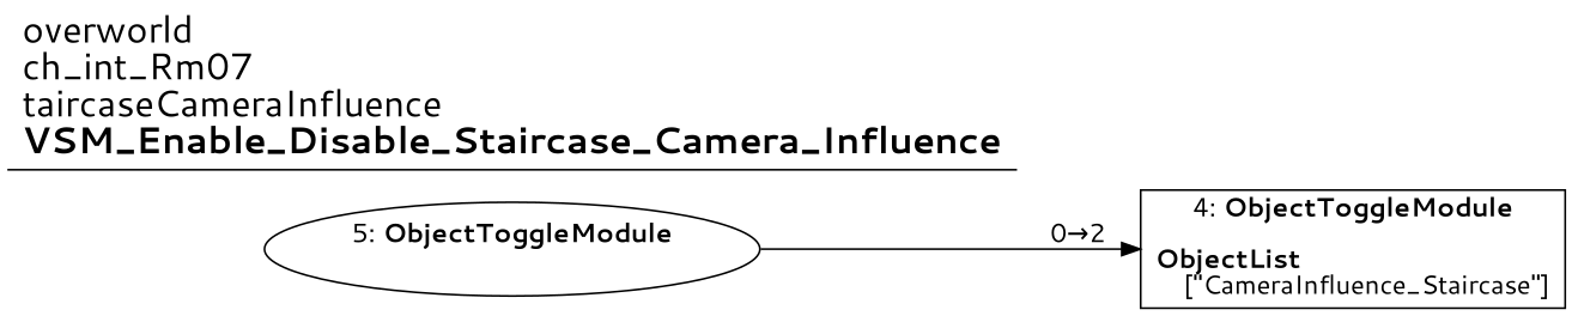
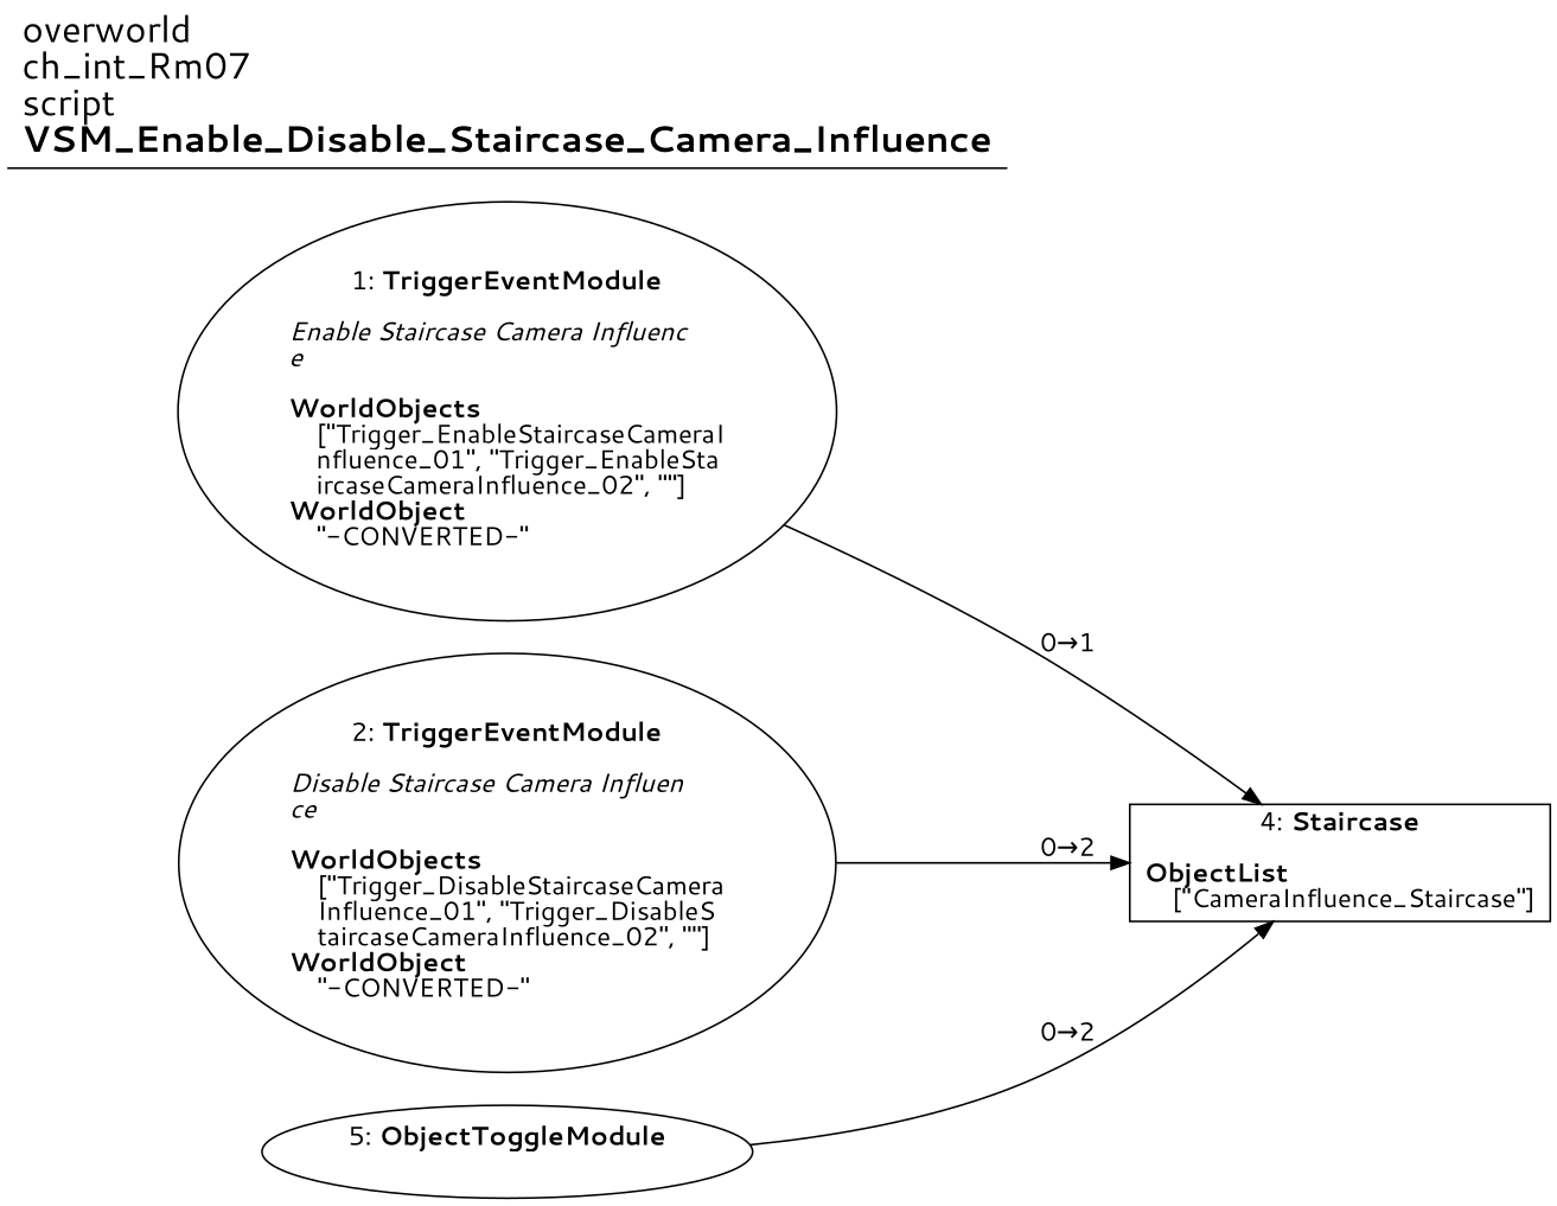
  digraph {
    fontname="Segoe UI"
    rankdir=LR
    splines=spline
    node [fontname="Segoe UI" shape=oval]
    edge [fontname="Segoe UI"]
-   n2 [label=<4: <b>ObjectToggleModule</b><br/><br/><b>ObjectList</b><br align="left"/>    [&quot;CameraInfluence_Staircase&quot;]<br align="left"/>> shape=box]
+   n1 [label=<1: <b>TriggerEventModule</b><br/><br/><i>Enable Staircase Camera Influenc<br align="left"/>e<br align="left"/></i><br align="left"/><b>WorldObjects</b><br align="left"/>    [&quot;Trigger_EnableStaircaseCameraI<br align="left"/>    nfluence_01&quot;, &quot;Trigger_EnableSta<br align="left"/>    ircaseCameraInfluence_02&quot;, &quot;&quot;]<br align="left"/><b>WorldObject</b><br align="left"/>    &quot;-CONVERTED-&quot;<br align="left"/>>]
+   n2 [label=<4: <b>Staircase</b><br/><br/><b>ObjectList</b><br align="left"/>    [&quot;CameraInfluence_Staircase&quot;]<br align="left"/>> shape=box]
+   n3 [label=<2: <b>TriggerEventModule</b><br/><br/><i>Disable Staircase Camera Influen<br align="left"/>ce<br align="left"/></i><br align="left"/><b>WorldObjects</b><br align="left"/>    [&quot;Trigger_DisableStaircaseCamera<br align="left"/>    Influence_01&quot;, &quot;Trigger_DisableS<br align="left"/>    taircaseCameraInfluence_02&quot;, &quot;&quot;]<br align="left"/><b>WorldObject</b><br align="left"/>    &quot;-CONVERTED-&quot;<br align="left"/>>]
    n4 [label=<5: <b>ObjectToggleModule</b><br/><br/>>]
-   n5 [label=<<font point-size="20">overworld<br align="left"/>ch_int_Rm07<br align="left"/>taircaseCameraInfluence<br align="left"/><b>VSM_Enable_Disable_Staircase_Camera_Influence</b><br align="left"/></font>> shape=underline]
+   n5 [label=<<font point-size="20">overworld<br align="left"/>ch_int_Rm07<br align="left"/>script<br align="left"/><b>VSM_Enable_Disable_Staircase_Camera_Influence</b><br align="left"/></font>> shape=underline]
+   n1 -> n2 [label="0→1"]
+   n3 -> n2 [label="0→2"]
    n4 -> n2 [label="0→2"]
  }
